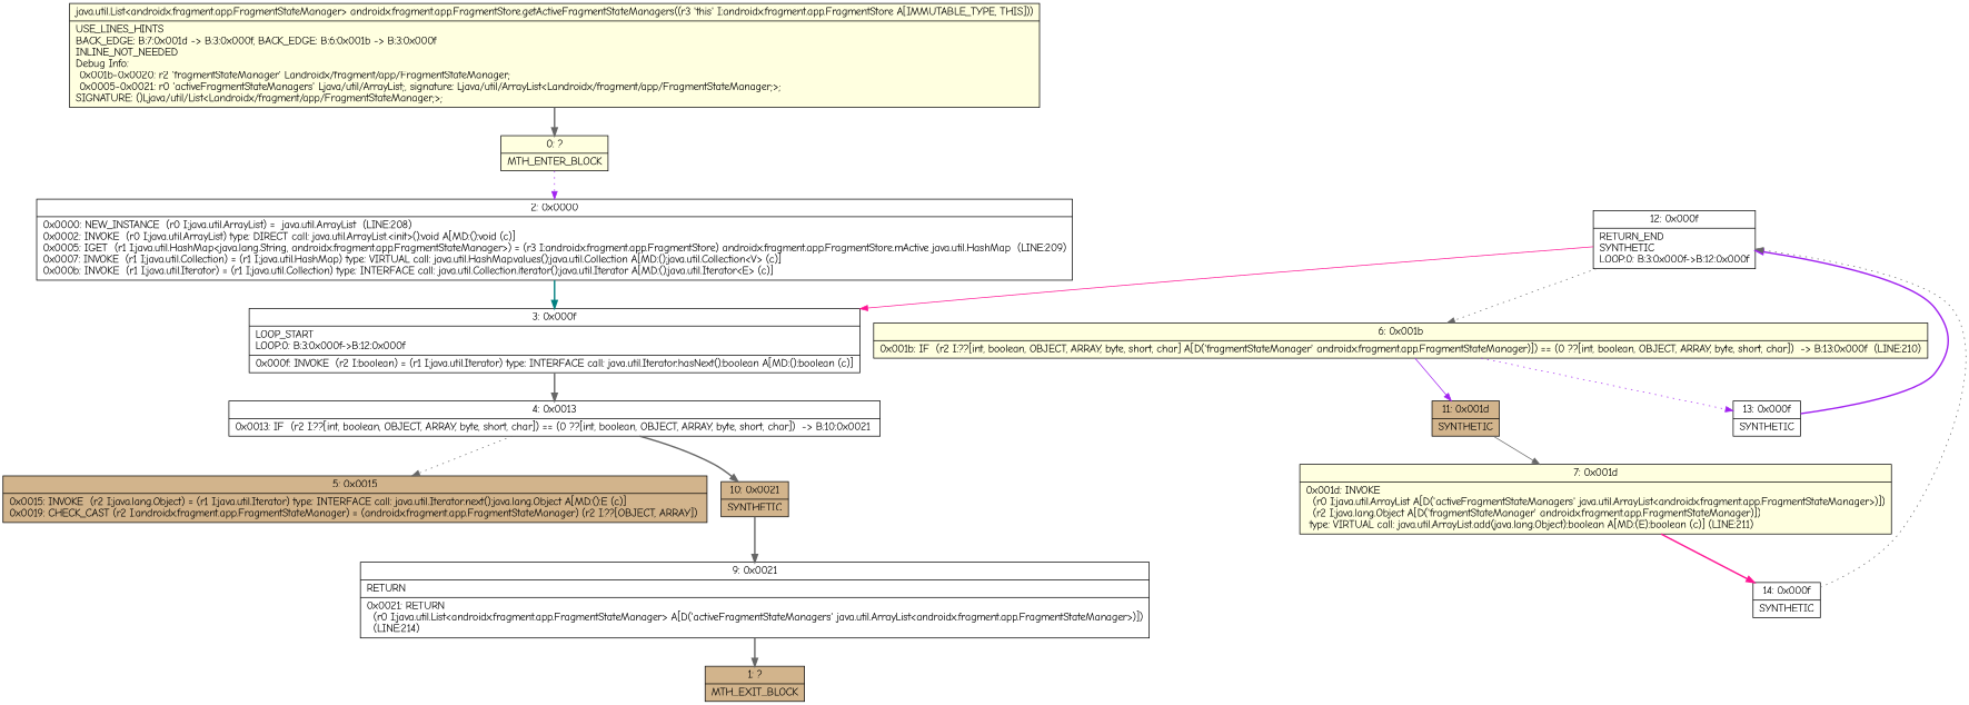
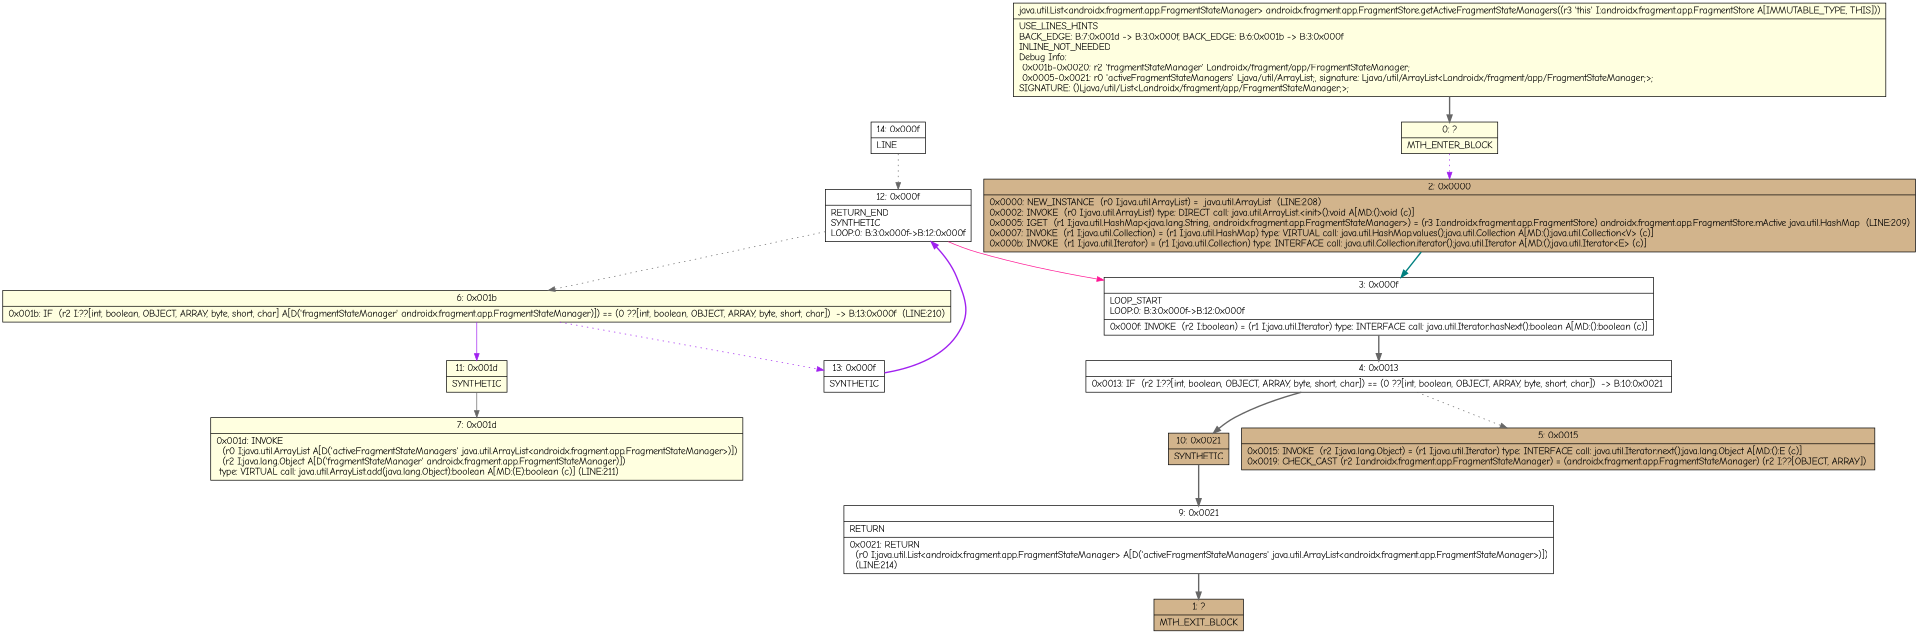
  digraph {
    fontname="Comic Neue"
    node [fillcolor=white fontname="Comic Neue" shape=record style=filled]
    edge [color=gray40 fontname="Comic Neue" style=bold]
    n1 [fillcolor=lightyellow label="{0\:\ ?|MTH_ENTER_BLOCK\l}"]
-   n2 [label="{2\:\ 0x0000|0x0000: NEW_INSTANCE  (r0 I:java.util.ArrayList) =  java.util.ArrayList  (LINE:208)\l0x0002: INVOKE  (r0 I:java.util.ArrayList) type: DIRECT call: java.util.ArrayList.\<init\>():void A[MD:():void (c)]\l0x0005: IGET  (r1 I:java.util.HashMap\<java.lang.String, androidx.fragment.app.FragmentStateManager\>) = (r3 I:androidx.fragment.app.FragmentStore) androidx.fragment.app.FragmentStore.mActive java.util.HashMap  (LINE:209)\l0x0007: INVOKE  (r1 I:java.util.Collection) = (r1 I:java.util.HashMap) type: VIRTUAL call: java.util.HashMap.values():java.util.Collection A[MD:():java.util.Collection\<V\> (c)]\l0x000b: INVOKE  (r1 I:java.util.Iterator) = (r1 I:java.util.Collection) type: INTERFACE call: java.util.Collection.iterator():java.util.Iterator A[MD:():java.util.Iterator\<E\> (c)]\l}"]
+   n2 [fillcolor=tan label="{2\:\ 0x0000|0x0000: NEW_INSTANCE  (r0 I:java.util.ArrayList) =  java.util.ArrayList  (LINE:208)\l0x0002: INVOKE  (r0 I:java.util.ArrayList) type: DIRECT call: java.util.ArrayList.\<init\>():void A[MD:():void (c)]\l0x0005: IGET  (r1 I:java.util.HashMap\<java.lang.String, androidx.fragment.app.FragmentStateManager\>) = (r3 I:androidx.fragment.app.FragmentStore) androidx.fragment.app.FragmentStore.mActive java.util.HashMap  (LINE:209)\l0x0007: INVOKE  (r1 I:java.util.Collection) = (r1 I:java.util.HashMap) type: VIRTUAL call: java.util.HashMap.values():java.util.Collection A[MD:():java.util.Collection\<V\> (c)]\l0x000b: INVOKE  (r1 I:java.util.Iterator) = (r1 I:java.util.Collection) type: INTERFACE call: java.util.Collection.iterator():java.util.Iterator A[MD:():java.util.Iterator\<E\> (c)]\l}"]
    n3 [label="{3\:\ 0x000f|LOOP_START\lLOOP:0: B:3:0x000f\-\>B:12:0x000f\l|0x000f: INVOKE  (r2 I:boolean) = (r1 I:java.util.Iterator) type: INTERFACE call: java.util.Iterator.hasNext():boolean A[MD:():boolean (c)]\l}"]
    n4 [label="{4\:\ 0x0013|0x0013: IF  (r2 I:??[int, boolean, OBJECT, ARRAY, byte, short, char]) == (0 ??[int, boolean, OBJECT, ARRAY, byte, short, char])  \-\> B:10:0x0021 \l}"]
    n5 [fillcolor=tan label="{5\:\ 0x0015|0x0015: INVOKE  (r2 I:java.lang.Object) = (r1 I:java.util.Iterator) type: INTERFACE call: java.util.Iterator.next():java.lang.Object A[MD:():E (c)]\l0x0019: CHECK_CAST (r2 I:androidx.fragment.app.FragmentStateManager) = (androidx.fragment.app.FragmentStateManager) (r2 I:??[OBJECT, ARRAY]) \l}"]
    n6 [fillcolor=tan label="{10\:\ 0x0021|SYNTHETIC\l}"]
    n7 [label="{9\:\ 0x0021|RETURN\l|0x0021: RETURN  \l  (r0 I:java.util.List\<androidx.fragment.app.FragmentStateManager\> A[D('activeFragmentStateManagers' java.util.ArrayList\<androidx.fragment.app.FragmentStateManager\>)])\l  (LINE:214)\l}"]
    n8 [fillcolor=lightyellow label="{6\:\ 0x001b|0x001b: IF  (r2 I:??[int, boolean, OBJECT, ARRAY, byte, short, char] A[D('fragmentStateManager' androidx.fragment.app.FragmentStateManager)]) == (0 ??[int, boolean, OBJECT, ARRAY, byte, short, char])  \-\> B:13:0x000f  (LINE:210)\l}"]
-   n9 [fillcolor=tan label="{11\:\ 0x001d|SYNTHETIC\l}"]
+   n9 [fillcolor=lightyellow label="{11\:\ 0x001d|SYNTHETIC\l}"]
    n10 [label="{13\:\ 0x000f|SYNTHETIC\l}"]
    n11 [fillcolor=lightyellow label="{7\:\ 0x001d|0x001d: INVOKE  \l  (r0 I:java.util.ArrayList A[D('activeFragmentStateManagers' java.util.ArrayList\<androidx.fragment.app.FragmentStateManager\>)])\l  (r2 I:java.lang.Object A[D('fragmentStateManager' androidx.fragment.app.FragmentStateManager)])\l type: VIRTUAL call: java.util.ArrayList.add(java.lang.Object):boolean A[MD:(E):boolean (c)] (LINE:211)\l}"]
    n12 [label="{12\:\ 0x000f|RETURN_END\lSYNTHETIC\lLOOP:0: B:3:0x000f\-\>B:12:0x000f\l}"]
-   n13 [label="{14\:\ 0x000f|SYNTHETIC\l}"]
+   n13 [label="{14\:\ 0x000f|LINE\l}"]
    n14 [fillcolor=tan label="{1\:\ ?|MTH_EXIT_BLOCK\l}"]
    n15 [fillcolor=lightyellow label="{java.util.List\<androidx.fragment.app.FragmentStateManager\> androidx.fragment.app.FragmentStore.getActiveFragmentStateManagers((r3 'this' I:androidx.fragment.app.FragmentStore A[IMMUTABLE_TYPE, THIS]))  | USE_LINES_HINTS\lBACK_EDGE: B:7:0x001d \-\> B:3:0x000f, BACK_EDGE: B:6:0x001b \-\> B:3:0x000f\lINLINE_NOT_NEEDED\lDebug Info:\l  0x001b\-0x0020: r2 'fragmentStateManager' Landroidx\/fragment\/app\/FragmentStateManager;\l  0x0005\-0x0021: r0 'activeFragmentStateManagers' Ljava\/util\/ArrayList;, signature: Ljava\/util\/ArrayList\<Landroidx\/fragment\/app\/FragmentStateManager;\>;\lSIGNATURE: ()Ljava\/util\/List\<Landroidx\/fragment\/app\/FragmentStateManager;\>;\l}"]
    n1 -> n2 [color=purple style=dotted]
    n2 -> n3 [color=teal]
    n3 -> n4
    n4 -> n5 [style=dotted]
    n4 -> n6
    n6 -> n7
    n7 -> n14
    n8 -> n9 [color=purple style=solid]
    n8 -> n10 [color=purple style=dotted]
    n9 -> n11 [style=solid]
    n10 -> n12 [color=purple]
-   n11 -> n13 [color=deeppink]
    n12 -> n3 [color=deeppink style=solid]
    n12 -> n8 [style=dotted]
    n13 -> n12 [style=dotted]
    n15 -> n1
  }
